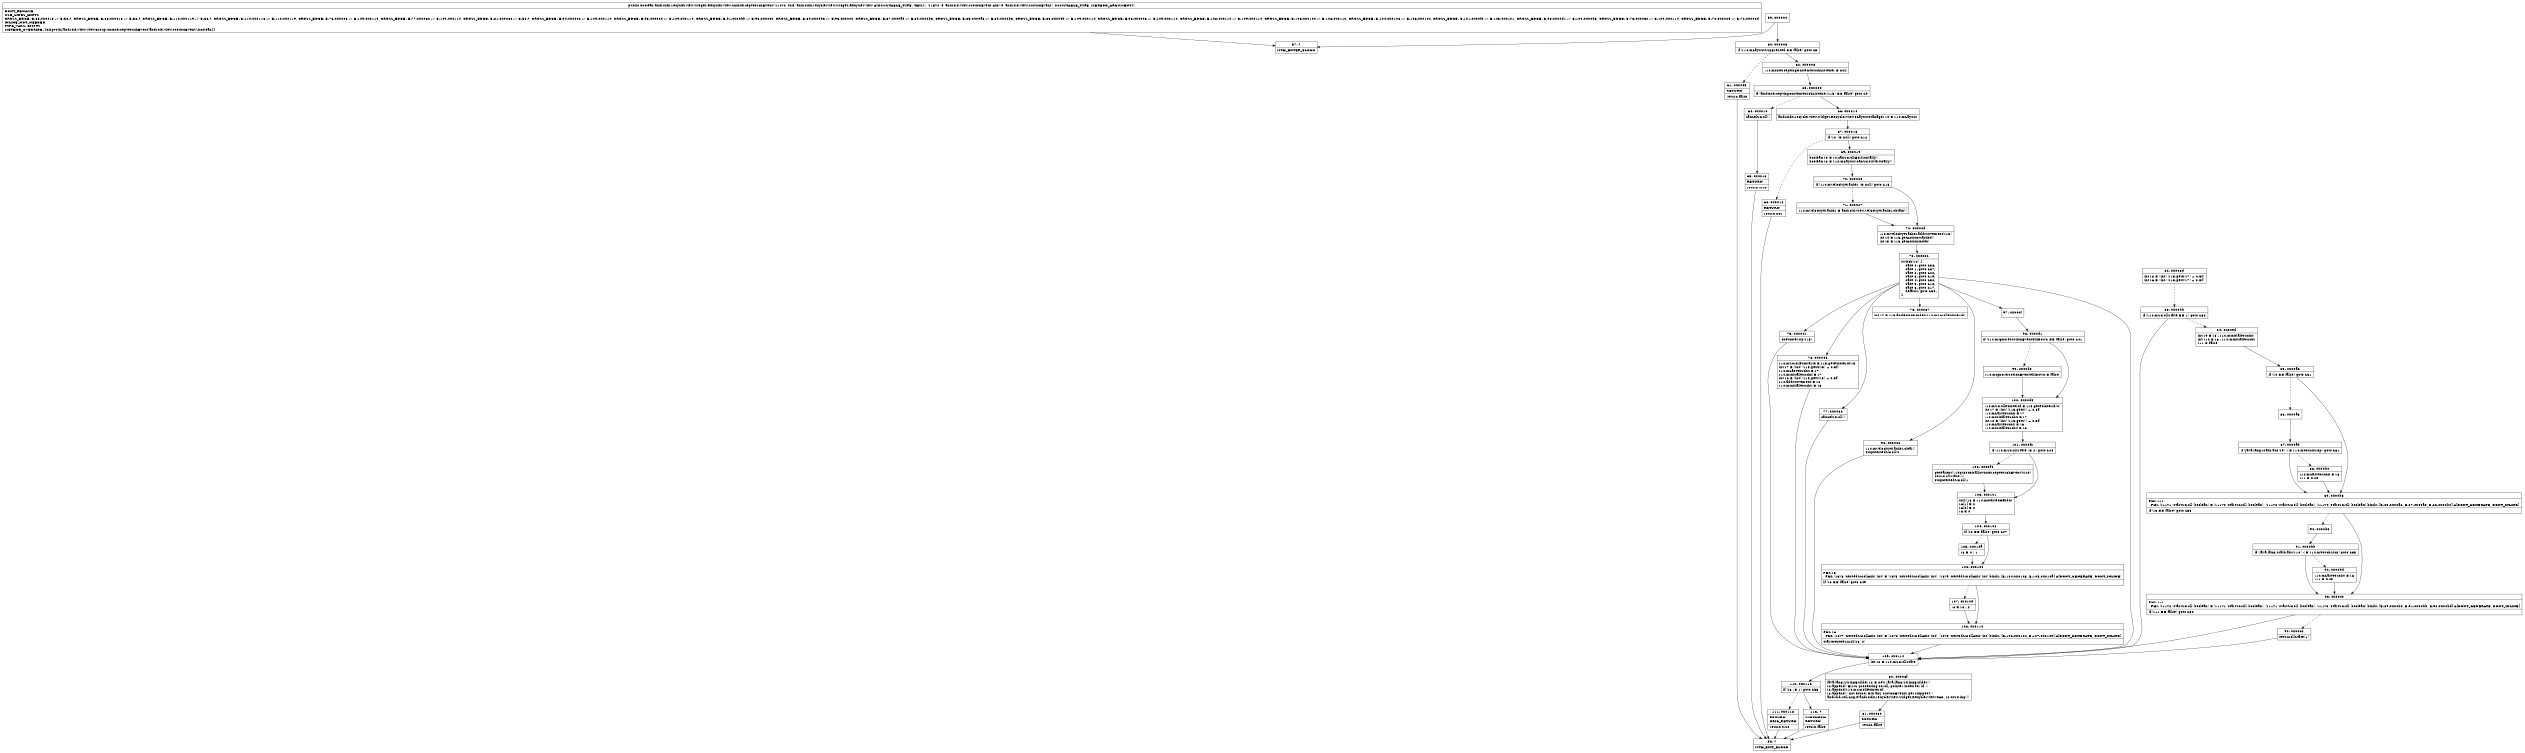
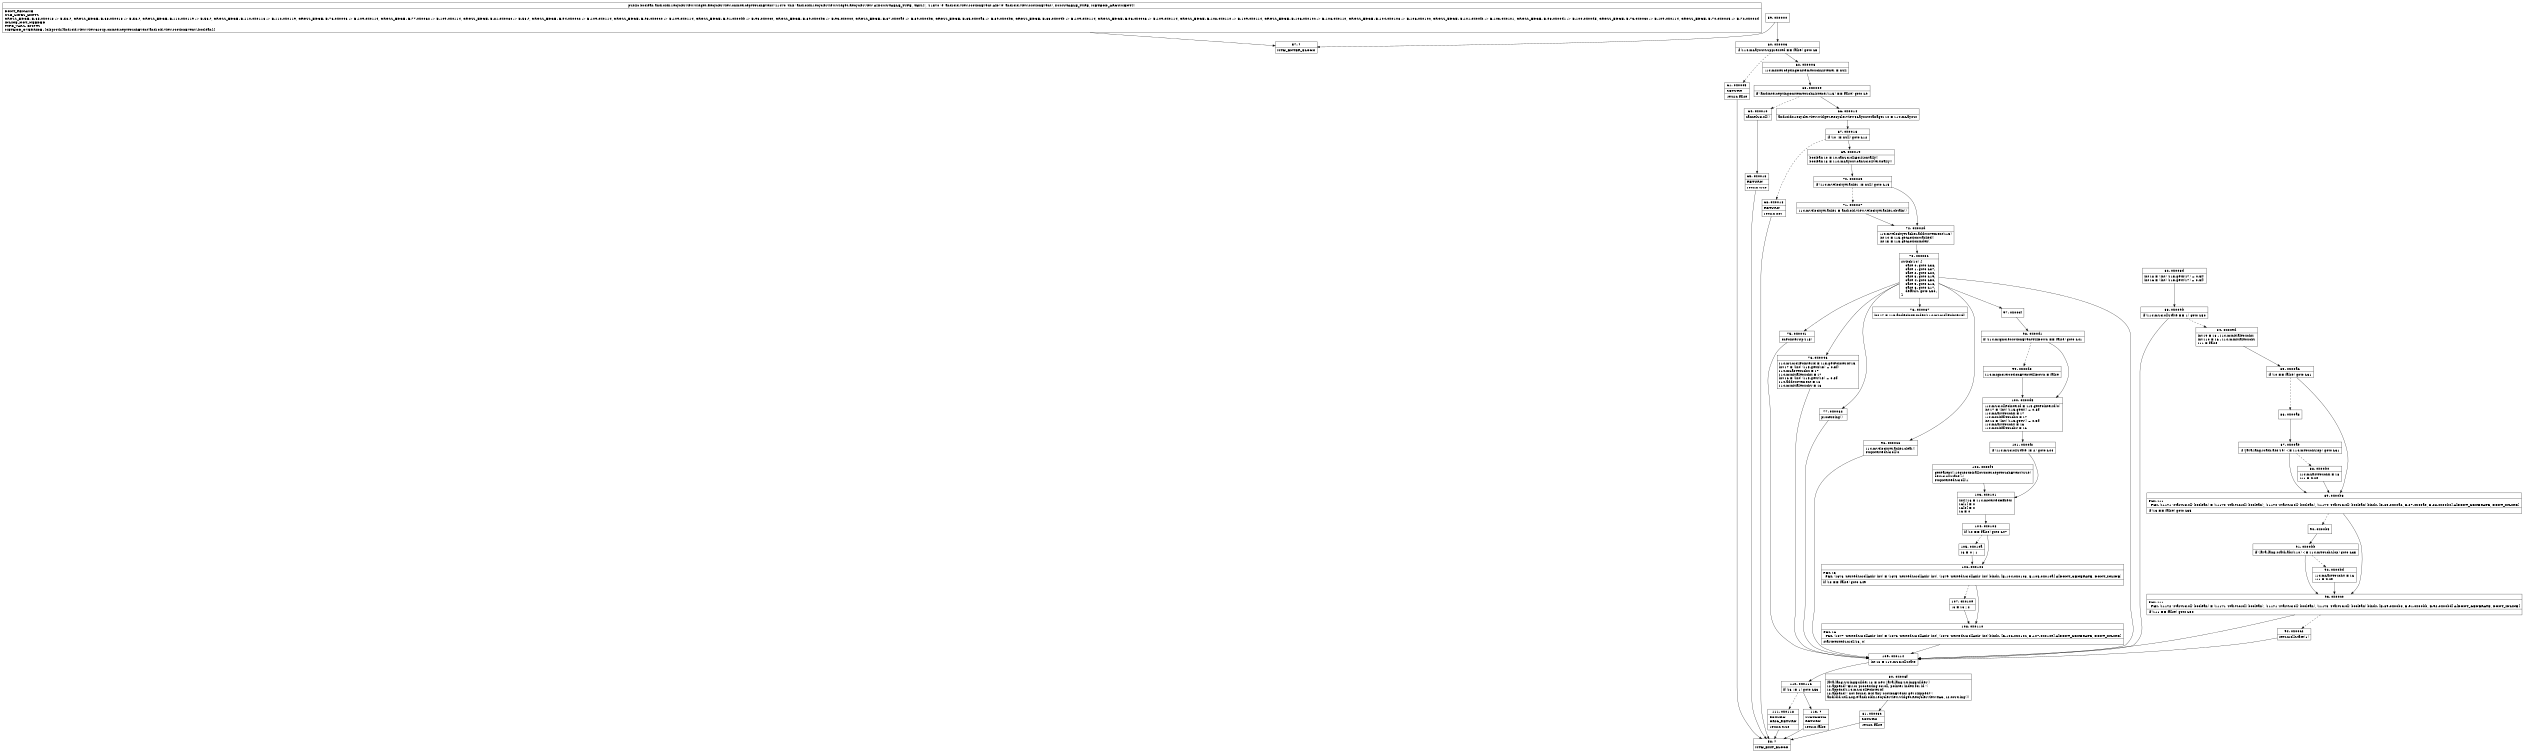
  digraph {
    node [shape=record]
    n1 [label="{57\:\ ?|MTH_ENTER_BLOCK\l}"]
    n2 [label="{59\:\ 0x0000}"]
    n3 [label="{60\:\ 0x0003|if (r14.mLayoutSuppressed == false) goto L5\l}"]
    n4 [label="{61\:\ 0x0005|RETURN\l|return false\l}"]
    n5 [label="{62\:\ 0x0006|r14.mInterceptingOnItemTouchListener = null\l}"]
    n6 [label="{58\:\ ?|MTH_EXIT_BLOCK\l}"]
    n7 [label="{63\:\ 0x000e|if (findInterceptingOnItemTouchListener(r15) == false) goto L9\l}"]
    n8 [label="{64\:\ 0x0010|cancelScroll()\l}"]
    n9 [label="{66\:\ 0x0014|androidx.recyclerview.widget.RecyclerView$LayoutManager r0 = r14.mLayout\l}"]
    n10 [label="{65\:\ 0x0013|RETURN\l|return true\l}"]
    n11 [label="{67\:\ 0x0016|if (r0 != null) goto L12\l}"]
    n12 [label="{68\:\ 0x0018|RETURN\l|return not\l}"]
    n13 [label="{69\:\ 0x0019|boolean r0 = r0.canScrollHorizontally()\lboolean r3 = r14.mLayout.canScrollVertically()\l}"]
    n14 [label="{70\:\ 0x0025|if (r14.mVelocityTracker != null) goto L15\l}"]
    n15 [label="{71\:\ 0x0027|r14.mVelocityTracker = android.view.VelocityTracker.obtain()\l}"]
    n16 [label="{72\:\ 0x002d|r14.mVelocityTracker.addMovement(r15)\lint r4 = r15.getActionMasked()\lint r5 = r15.getActionIndex()\l}"]
    n17 [label="{73\:\ 0x003c|switch(r4) \{\l    case 0: goto L38;\l    case 1: goto L37;\l    case 2: goto L20;\l    case 3: goto L19;\l    case 4: goto L50;\l    case 5: goto L18;\l    case 6: goto L17;\l    default: goto L50;\l\}\l}"]
    n18 [label="{75\:\ 0x0041|onPointerUp(r15)\l}"]
    n19 [label="{76\:\ 0x0046|r14.mScrollPointerId = r15.getPointerId(r5)\lint r7 = (int) (r15.getX(r5) + 0.5f)\lr14.mLastTouchX = r7\lr14.mInitialTouchX = r7\lint r6 = (int) (r15.getY(r5) + 0.5f)\lr14.addMovement = r6\lr14.mInitialTouchY = r6\l}"]
-   n20 [label="{77\:\ 0x0062|cancelScroll()\l}"]
+   n20 [label="{77\:\ 0x0062|processing()\l}"]
    n21 [label="{78\:\ 0x0067|int r7 = r15.findPointerIndex(r14.mScrollPointerId)\l}"]
    n22 [label="{96\:\ 0x00c6|r14.mVelocityTracker.clear()\lstopNestedScroll(0)\l}"]
    n23 [label="{97\:\ 0x00cf}"]
    n24 [label="{109\:\ 0x0114|int r6 = r14.mScrollState\l}"]
    n25 [label="{98\:\ 0x00d1|if (r14.mIgnoreMotionEventTillDown == false) goto L41\l}"]
    n26 [label="{110\:\ 0x0116|if (r6 != 1) goto L53\l}"]
    n27 [label="{80\:\ 0x006f|java.lang.StringBuilder r2 = new java.lang.StringBuilder()\lr2.append(\"Error processing scroll; pointer index for id \")\lr2.append(r14.mScrollPointerId)\lr2.append(\" not found. Did any MotionEvents get skipped?\")\landroid.util.Log.e(androidx.recyclerview.widget.RecyclerView.TAG, r2.toString())\l}"]
    n28 [label="{81\:\ 0x008c|RETURN\l|return false\l}"]
    n29 [label="{82\:\ 0x008d|int r8 = (int) (r15.getX(r7) + 0.5f)\lint r6 = (int) (r15.getY(r7) + 0.5f)\l}"]
    n30 [label="{83\:\ 0x009b|if (r14.mScrollState == 1) goto L50\l}"]
    n31 [label="{84\:\ 0x009d|int r9 = r8 \- r14.mInitialTouchX\lint r10 = r6 \- r14.mInitialTouchY\lr11 = false\l}"]
    n32 [label="{85\:\ 0x00a6|if (r0 == false) goto L31\l}"]
    n33 [label="{86\:\ 0x00a8}"]
    n34 [label="{89\:\ 0x00b3|PHI: r11 \l  PHI: (r11v1 'startScroll' boolean) = (r11v0 'startScroll' boolean), (r11v0 'startScroll' boolean), (r11v4 'startScroll' boolean) binds: [B:85:0x00a6, B:87:0x00ae, B:88:0x00b0] A[DONT_GENERATE, DONT_INLINE]\l|if (r3 == false) goto L35\l}"]
    n35 [label="{87\:\ 0x00ae|if (java.lang.Math.abs(r9) \<= r14.mTouchSlop) goto L31\l}"]
    n36 [label="{90\:\ 0x00b5}"]
    n37 [label="{93\:\ 0x00c0|PHI: r11 \l  PHI: (r11v2 'startScroll' boolean) = (r11v1 'startScroll' boolean), (r11v1 'startScroll' boolean), (r11v3 'startScroll' boolean) binds: [B:89:0x00b3, B:91:0x00bb, B:92:0x00bd] A[DONT_GENERATE, DONT_INLINE]\l|if (r11 == false) goto L50\l}"]
    n38 [label="{88\:\ 0x00b0|r14.mLastTouchX = r8\lr11 = true\l}"]
    n39 [label="{91\:\ 0x00bb|if (java.lang.Math.abs(r10) \<= r14.mTouchSlop) goto L35\l}"]
    n40 [label="{94\:\ 0x00c2|setScrollState(1)\l}"]
    n41 [label="{92\:\ 0x00bd|r14.mLastTouchY = r6\lr11 = true\l}"]
    n42 [label="{99\:\ 0x00d3|r14.mIgnoreMotionEventTillDown = false\l}"]
    n43 [label="{100\:\ 0x00d5|r14.mScrollPointerId = r15.getPointerId(0)\lint r7 = (int) (r15.getX() + 0.5f)\lr14.mLastTouchX = r7\lr14.mInitialTouchX = r7\lint r6 = (int) (r15.getY() + 0.5f)\lr14.mLastTouchY = r6\lr14.mInitialTouchY = r6\l}"]
    n44 [label="{101\:\ 0x00f2|if (r14.mScrollState != 2) goto L44\l}"]
    n45 [label="{102\:\ 0x00f4|getParent().requestDisallowInterceptTouchEvent(true)\lsetScrollState(1)\lstopNestedScroll(1)\l}"]
    n46 [label="{103\:\ 0x0101|int[] r6 = r14.mNestedOffsets\lr6[1] = 0\lr6[0] = 0\lr6 = 0\l}"]
    n47 [label="{104\:\ 0x0108|if (r0 == false) goto L47\l}"]
    n48 [label="{105\:\ 0x010a|r6 = 0 \| 1\l}"]
    n49 [label="{106\:\ 0x010c|PHI: r6 \l  PHI: (r6v6 'nestedScrollAxis' int) = (r6v5 'nestedScrollAxis' int), (r6v9 'nestedScrollAxis' int) binds: [B:104:0x0108, B:105:0x010a] A[DONT_GENERATE, DONT_INLINE]\l|if (r3 == false) goto L49\l}"]
    n50 [label="{107\:\ 0x010e|r6 = r6 \| 2\l}"]
    n51 [label="{108\:\ 0x0110|PHI: r6 \l  PHI: (r6v7 'nestedScrollAxis' int) = (r6v6 'nestedScrollAxis' int), (r6v8 'nestedScrollAxis' int) binds: [B:106:0x010c, B:107:0x010e] A[DONT_GENERATE, DONT_INLINE]\l|startNestedScroll(r6, 0)\l}"]
    n52 [label="{111\:\ 0x0118|RETURN\lORIG_RETURN\l|return true\l}"]
    n53 [label="{113\:\ ?|SYNTHETIC\lRETURN\l|return false\l}"]
    n54 [label="{public boolean androidx.recyclerview.widget.RecyclerView.onInterceptTouchEvent((r14v0 'this' androidx.recyclerview.widget.RecyclerView A[IMMUTABLE_TYPE, THIS]), (r15v0 'e' android.view.MotionEvent A[D('e' android.view.MotionEvent), IMMUTABLE_TYPE, METHOD_ARGUMENT]))  | DONT_RENAME\lUSE_LINES_HINTS\lCROSS_EDGE: B:65:0x0013 \-\> B:58:?, CROSS_EDGE: B:68:0x0018 \-\> B:58:?, CROSS_EDGE: B:112:0x0119 \-\> B:58:?, CROSS_EDGE: B:110:0x0116 \-\> B:112:0x0119, CROSS_EDGE: B:76:0x0046 \-\> B:109:0x0114, CROSS_EDGE: B:77:0x0062 \-\> B:109:0x0114, CROSS_EDGE: B:81:0x008c \-\> B:58:?, CROSS_EDGE: B:94:0x00c2 \-\> B:109:0x0114, CROSS_EDGE: B:93:0x00c0 \-\> B:109:0x0114, CROSS_EDGE: B:91:0x00bb \-\> B:93:0x00c0, CROSS_EDGE: B:89:0x00b3 \-\> B:93:0x00c0, CROSS_EDGE: B:87:0x00ae \-\> B:89:0x00b3, CROSS_EDGE: B:85:0x00a6 \-\> B:89:0x00b3, CROSS_EDGE: B:83:0x009b \-\> B:109:0x0114, CROSS_EDGE: B:96:0x00c6 \-\> B:109:0x0114, CROSS_EDGE: B:108:0x0110 \-\> B:109:0x0114, CROSS_EDGE: B:106:0x010c \-\> B:108:0x0110, CROSS_EDGE: B:104:0x0108 \-\> B:106:0x010c, CROSS_EDGE: B:101:0x00f2 \-\> B:103:0x0101, CROSS_EDGE: B:98:0x00d1 \-\> B:100:0x00d5, CROSS_EDGE: B:73:0x003c \-\> B:109:0x0114, CROSS_EDGE: B:70:0x0025 \-\> B:72:0x002d\lINLINE_NOT_NEEDED\lTYPE_VARS: EMPTY\lMETHOD_OVERRIDE: [ClspMth\{android.view.ViewGroup.onInterceptTouchEvent(android.view.MotionEvent):boolean\}]\l}"]
    n2 -> n1
    n2 -> n3
    n3 -> n4 [style=dashed]
    n3 -> n5
    n4 -> n6
    n5 -> n7
    n7 -> n8 [style=dashed]
    n7 -> n9
    n8 -> n10
    n9 -> n11
    n10 -> n6
    n11 -> n12 [style=dashed]
    n11 -> n13
    n12 -> n6
    n13 -> n14
    n14 -> n15 [style=dashed]
    n14 -> n16
    n15 -> n16
    n16 -> n17
    n17 -> n18
    n17 -> n19
    n17 -> n20
    n17 -> n21
    n17 -> n22
    n17 -> n23
    n17 -> n24
    n18 -> n24
    n19 -> n24
    n20 -> n24
    n22 -> n24
    n23 -> n25
    n24 -> n26
    n25 -> n42 [style=dashed]
    n25 -> n43
    n26 -> n52 [style=dashed]
    n26 -> n53
    n27 -> n28
    n28 -> n6
-   n29 -> n30 [style=dashed]
+   n29 -> n30
    n30 -> n24
    n30 -> n31 [style=dashed]
    n31 -> n32
    n32 -> n33 [style=dashed]
    n32 -> n34
    n33 -> n35
    n34 -> n36 [style=dashed]
    n34 -> n37
    n35 -> n34
    n35 -> n38 [style=dashed]
    n36 -> n39
    n37 -> n24
    n37 -> n40 [style=dashed]
    n38 -> n34
    n39 -> n37
    n39 -> n41 [style=dashed]
    n40 -> n24
    n41 -> n37
    n42 -> n43
    n43 -> n44
-   n44 -> n45 [style=dashed]
    n44 -> n46
    n45 -> n46
    n46 -> n47
    n47 -> n48 [style=dashed]
    n47 -> n49
    n48 -> n49
    n49 -> n50 [style=dashed]
    n49 -> n51
    n50 -> n51
    n51 -> n24
    n52 -> n6
    n53 -> n6
    n54 -> n1
  }
